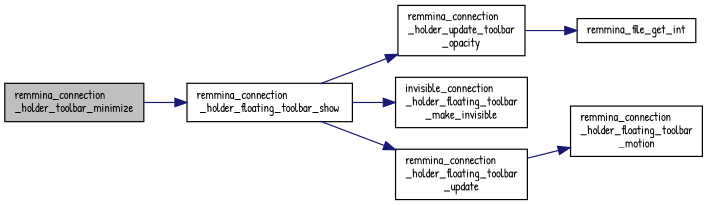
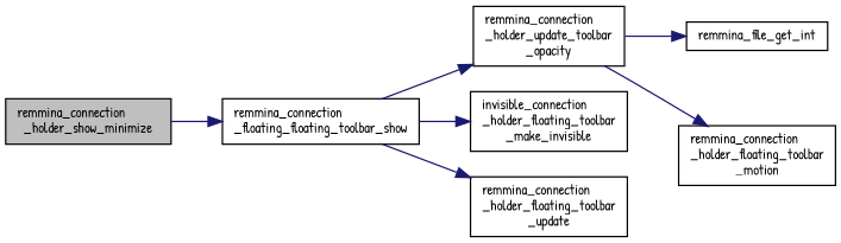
  digraph {
    fontname="Patrick Hand"
    rankdir=LR
    node [color=black fillcolor=white fontname="Patrick Hand" fontsize=10 shape=record style=filled]
    edge [color=midnightblue fontname="Patrick Hand" fontsize=10 labelfontname=Helvetica labelfontsize=10 style=solid]
-   n1 [fillcolor=grey75 fontcolor=black height=0.2 label="remmina_connection\l_holder_toolbar_minimize" width=0.4]
-   n2 [height=0.2 label="remmina_connection\l_holder_floating_toolbar_show" width=0.4]
+   n1 [fillcolor=grey75 fontcolor=black height=0.2 label="remmina_connection\l_holder_show_minimize" width=0.4]
+   n2 [height=0.2 label="remmina_connection\l_floating_floating_toolbar_show" width=0.4]
    n3 [height=0.2 label="remmina_connection\l_holder_update_toolbar\l_opacity" width=0.4]
    n4 [height=0.2 label="invisible_connection\l_holder_floating_toolbar\l_make_invisible" width=0.4]
    n5 [height=0.2 label="remmina_connection\l_holder_floating_toolbar\l_update" width=0.4]
    n6 [height=0.2 label=remmina_file_get_int width=0.4]
    n7 [height=0.2 label="remmina_connection\l_holder_floating_toolbar\l_motion" width=0.4]
    n1 -> n2
    n2 -> n3
    n2 -> n4
    n2 -> n5
    n3 -> n6
-   n5 -> n7
+   n3 -> n7
  }
